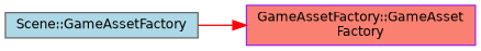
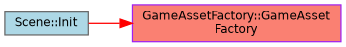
  digraph {
    rankdir=RL
    node [fontname=Helvetica fontsize=10 shape=box style=filled]
    n1 [color=purple fillcolor=salmon fontcolor=black height=0.2 label="GameAssetFactory::GameAsset\lFactory" width=0.4]
-   n2 [color=gray40 fillcolor=lightblue height=0.2 label="Scene::GameAssetFactory" width=0.4]
+   n2 [color=gray40 fillcolor=lightblue height=0.2 label="Scene::Init" width=0.4]
    n1 -> n2 [color=red dir=back fontname=Helvetica fontsize=10 labelfontname=Helvetica labelfontsize=10 style=solid]
  }
